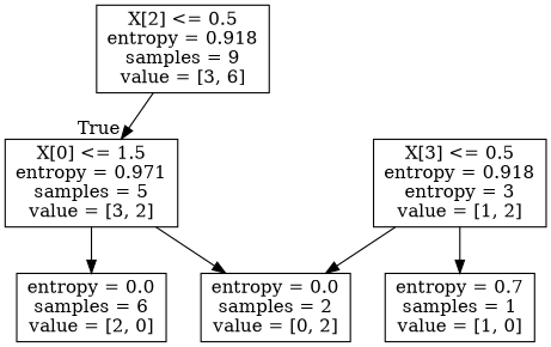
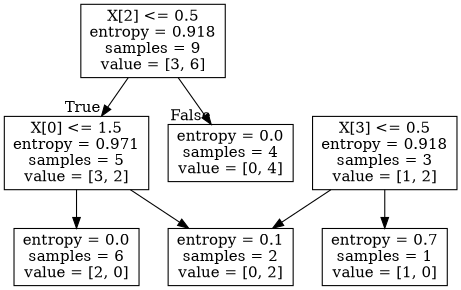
  digraph {
    node [shape=box]
    n1 [label="X[2] <= 0.5\nentropy = 0.918\nsamples = 9\nvalue = [3, 6]"]
    n2 [label="X[0] <= 1.5\nentropy = 0.971\nsamples = 5\nvalue = [3, 2]"]
+   n3 [label="entropy = 0.0\nsamples = 4\nvalue = [0, 4]"]
    n4 [label="entropy = 0.0\nsamples = 6\nvalue = [2, 0]"]
-   n5 [label="entropy = 0.0\nsamples = 2\nvalue = [0, 2]"]
-   n6 [label="X[3] <= 0.5\nentropy = 0.918\nentropy = 3\nvalue = [1, 2]"]
+   n5 [label="entropy = 0.1\nsamples = 2\nvalue = [0, 2]"]
+   n6 [label="X[3] <= 0.5\nentropy = 0.918\nsamples = 3\nvalue = [1, 2]"]
    n7 [label="entropy = 0.7\nsamples = 1\nvalue = [1, 0]"]
    n1 -> n2 [headlabel=True labelangle=45 labeldistance=2.5]
+   n1 -> n3 [headlabel=False labelangle=-45 labeldistance=2.5]
    n2 -> n4
    n2 -> n5
    n6 -> n5
    n6 -> n7
  }
